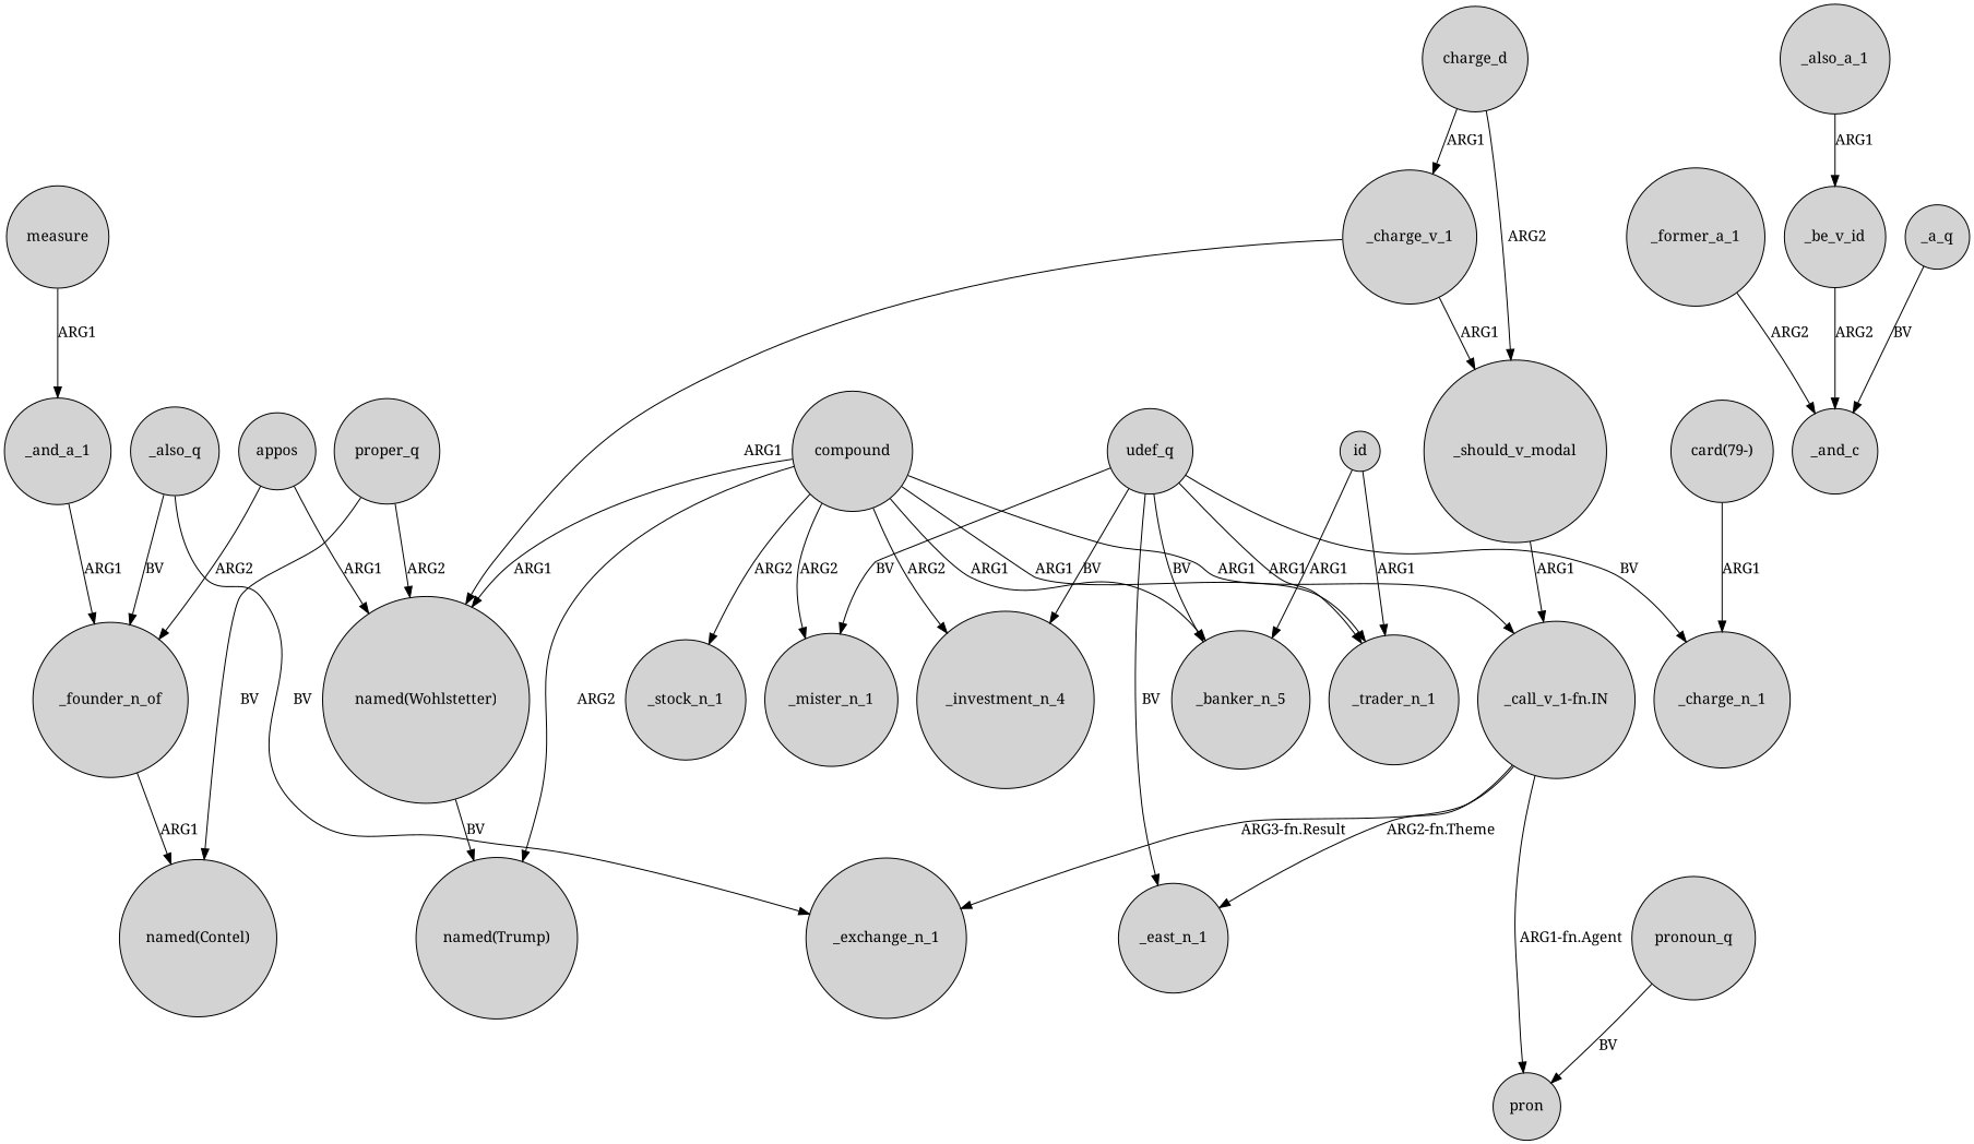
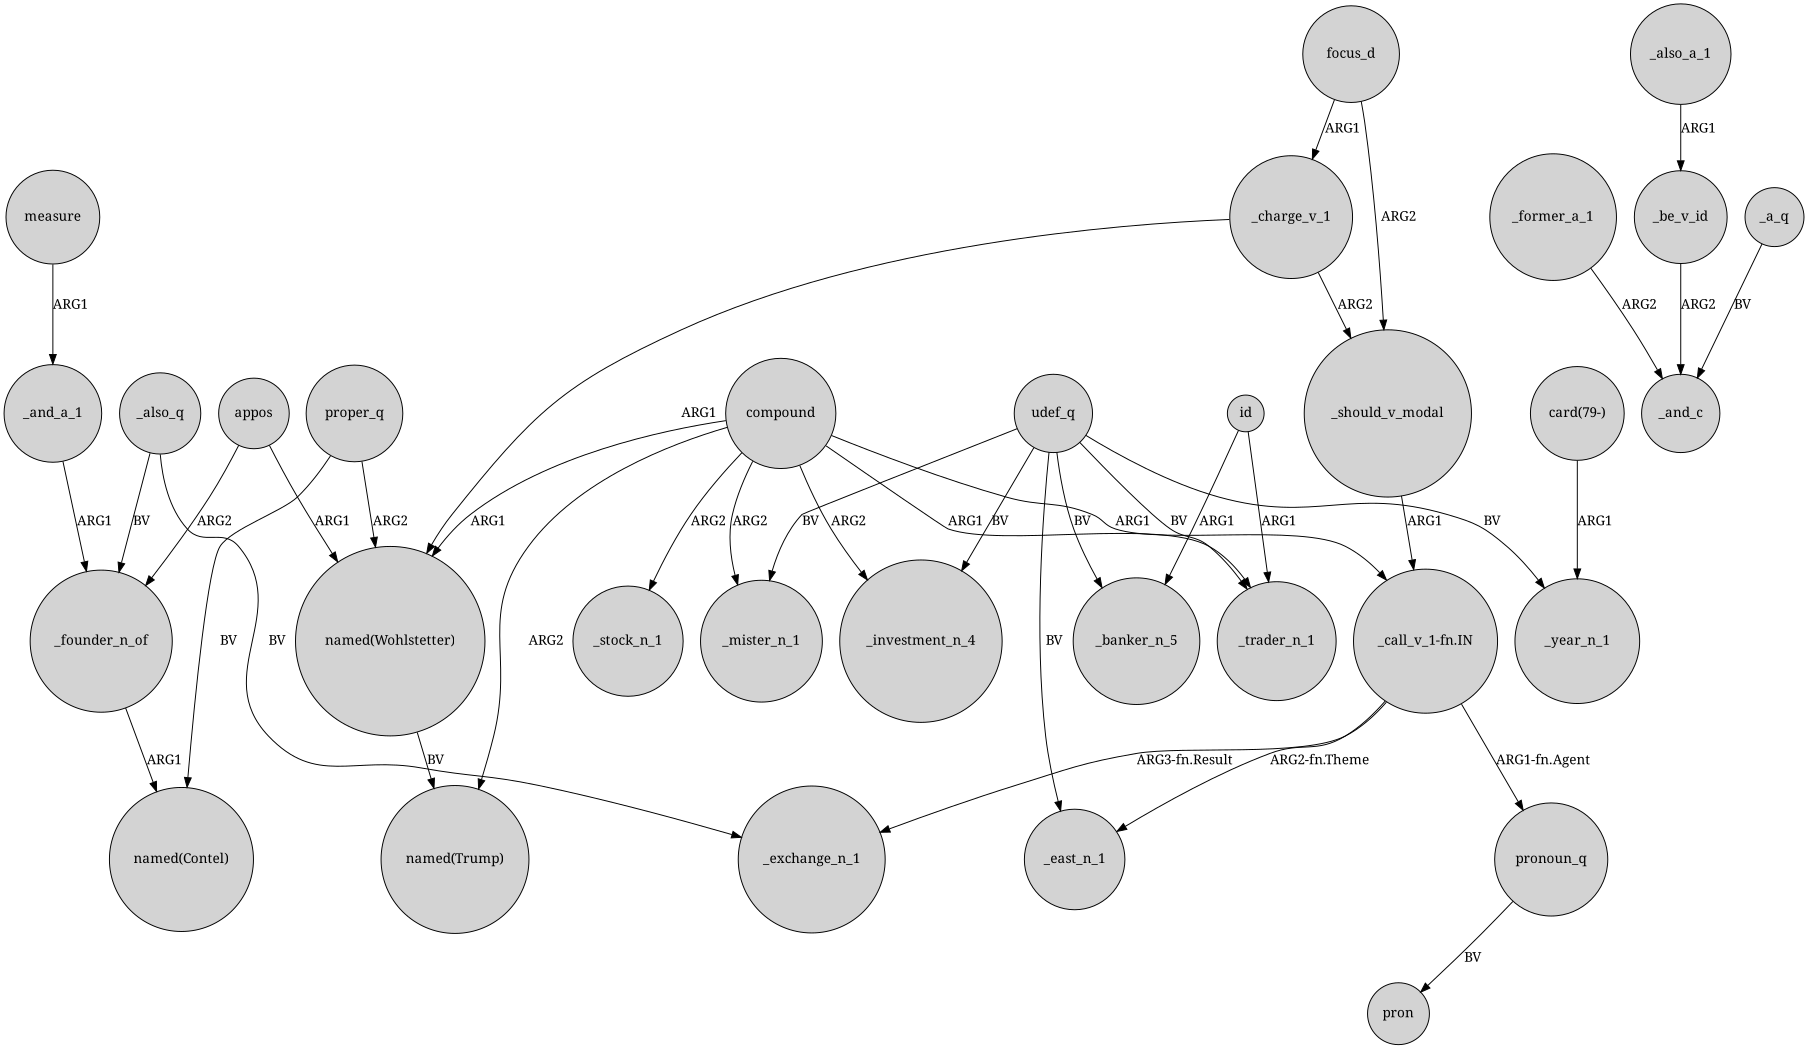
  digraph {
    fontname="Noto Serif"
    node [fontname="Noto Serif" shape=circle style=filled]
    edge [fontname="Noto Serif"]
    compound
    "named(Wohlstetter)"
    n3 [label=_banker_n_5]
    "named(Trump)"
    _trader_n_1
    _mister_n_1
    n7 [label=_investment_n_4]
    _stock_n_1
    "_call_v_1-fn.IN"
    _should_v_modal
    _east_n_1
    pron
    _exchange_n_1
    proper_q
    "named(Contel)"
    id
    _former_a_1
    _and_c
    _founder_n_of
    n20 [label=_and_a_1]
    measure
    appos
    udef_q
-   _year_n_1 [label=_charge_n_1]
+   _year_n_1
    _charge_v_1
-   focus_d [label=charge_d]
+   focus_d
    _be_v_id
    n28 [label=_also_q]
    _also_a_1
    pronoun_q
    _a_q
    "card(79-)"
    compound -> "named(Wohlstetter)" [label=ARG1]
-   compound -> n3 [label=ARG1]
    compound -> "named(Trump)" [label=ARG2]
    compound -> _trader_n_1 [label=ARG1]
    compound -> _mister_n_1 [label=ARG2]
    compound -> n7 [label=ARG2]
    compound -> _stock_n_1 [label=ARG2]
    compound -> "_call_v_1-fn.IN" [label=ARG1]
    "named(Wohlstetter)" -> "named(Trump)" [label=BV]
    "_call_v_1-fn.IN" -> _east_n_1 [label="ARG2-fn.Theme"]
-   "_call_v_1-fn.IN" -> pron [label="ARG1-fn.Agent"]
+   "_call_v_1-fn.IN" -> pronoun_q [label="ARG1-fn.Agent"]
    "_call_v_1-fn.IN" -> _exchange_n_1 [label="ARG3-fn.Result"]
    _should_v_modal -> "_call_v_1-fn.IN" [label=ARG1]
    proper_q -> "named(Wohlstetter)" [label=ARG2]
    proper_q -> "named(Contel)" [label=BV]
    id -> n3 [label=ARG1]
    id -> _trader_n_1 [label=ARG1]
    _former_a_1 -> _and_c [label=ARG2]
    _founder_n_of -> "named(Contel)" [label=ARG1]
    n20 -> _founder_n_of [label=ARG1]
    measure -> n20 [label=ARG1]
    appos -> "named(Wohlstetter)" [label=ARG1]
    appos -> _founder_n_of [label=ARG2]
    udef_q -> n3 [label=BV]
-   udef_q -> _trader_n_1 [label=ARG1]
+   udef_q -> _trader_n_1 [label=BV]
    udef_q -> _mister_n_1 [label=BV]
    udef_q -> n7 [label=BV]
    udef_q -> _east_n_1 [label=BV]
    udef_q -> _year_n_1 [label=BV]
    _charge_v_1 -> "named(Wohlstetter)" [label=ARG1]
-   _charge_v_1 -> _should_v_modal [label=ARG1]
+   _charge_v_1 -> _should_v_modal [label=ARG2]
    focus_d -> _should_v_modal [label=ARG2]
    focus_d -> _charge_v_1 [label=ARG1]
    _be_v_id -> _and_c [label=ARG2]
    n28 -> _exchange_n_1 [label=BV]
    n28 -> _founder_n_of [label=BV]
    _also_a_1 -> _be_v_id [label=ARG1]
    pronoun_q -> pron [label=BV]
    _a_q -> _and_c [label=BV]
    "card(79-)" -> _year_n_1 [label=ARG1]
  }
